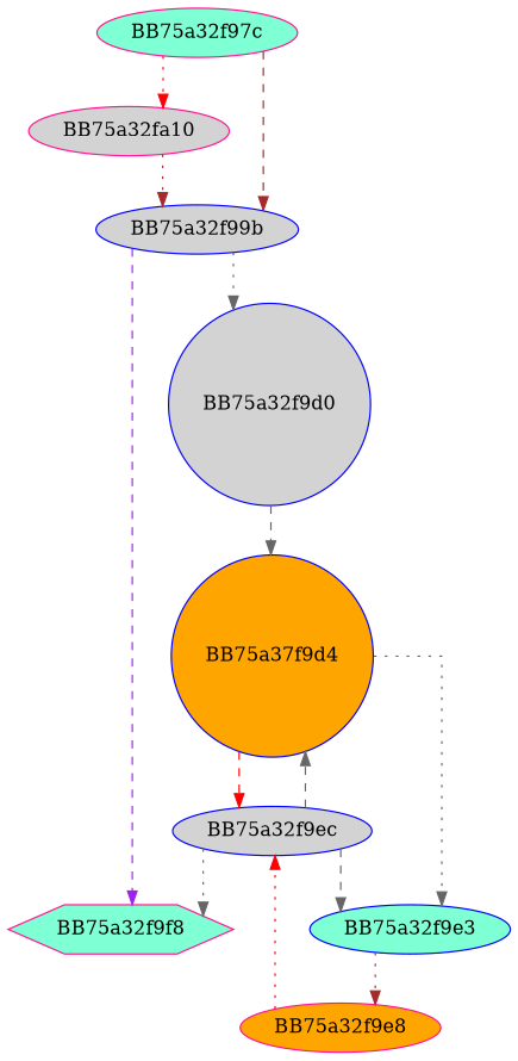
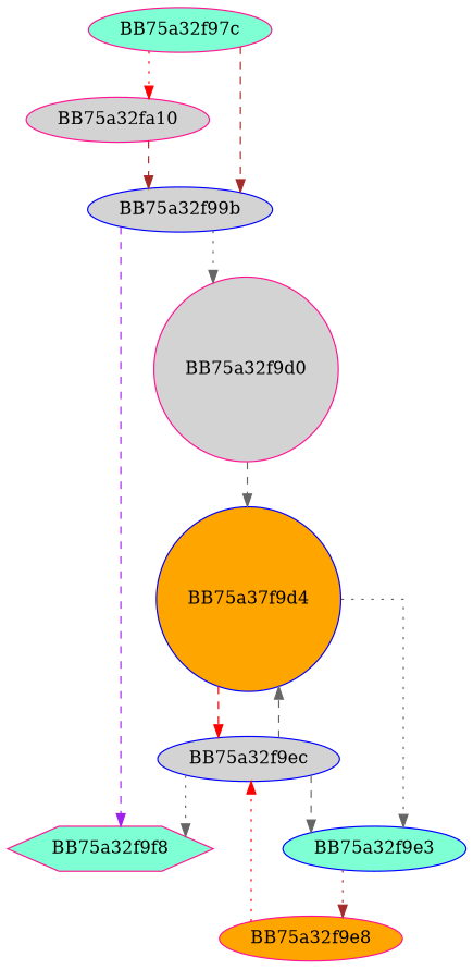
  digraph {
    splines=ortho
    node [color=deeppink fillcolor=lightgrey shape=ellipse style=filled]
    edge [color=gray40 style=dashed]
    BB75a32f97c [fillcolor=aquamarine]
    BB75a32fa10
    BB75a32f99b [color=blue]
    BB75a32f9f8 [fillcolor=aquamarine shape=hexagon]
-   BB75a32f9d0 [color=blue shape=circle]
+   BB75a32f9d0 [shape=circle]
    n6 [color=blue fillcolor=orange label=BB75a37f9d4 shape=circle]
    BB75a32f9ec [color=blue]
    BB75a32f9e3 [color=blue fillcolor=aquamarine]
    BB75a32f9e8 [fillcolor=orange]
    BB75a32f97c -> BB75a32fa10 [color=red style=dotted]
    BB75a32f97c -> BB75a32f99b [color=brown]
-   BB75a32fa10 -> BB75a32f99b [color=brown style=dotted]
+   BB75a32fa10 -> BB75a32f99b [color=brown]
    BB75a32f99b -> BB75a32f9f8 [color=purple]
    BB75a32f99b -> BB75a32f9d0 [style=dotted]
    BB75a32f9d0 -> n6
    n6 -> BB75a32f9ec [color=red]
    n6 -> BB75a32f9e3 [style=dotted]
    BB75a32f9ec -> BB75a32f9f8 [style=dotted]
    BB75a32f9ec -> n6
    BB75a32f9ec -> BB75a32f9e3
    BB75a32f9e3 -> BB75a32f9e8 [color=brown style=dotted]
    BB75a32f9e8 -> BB75a32f9ec [color=red style=dotted]
  }
